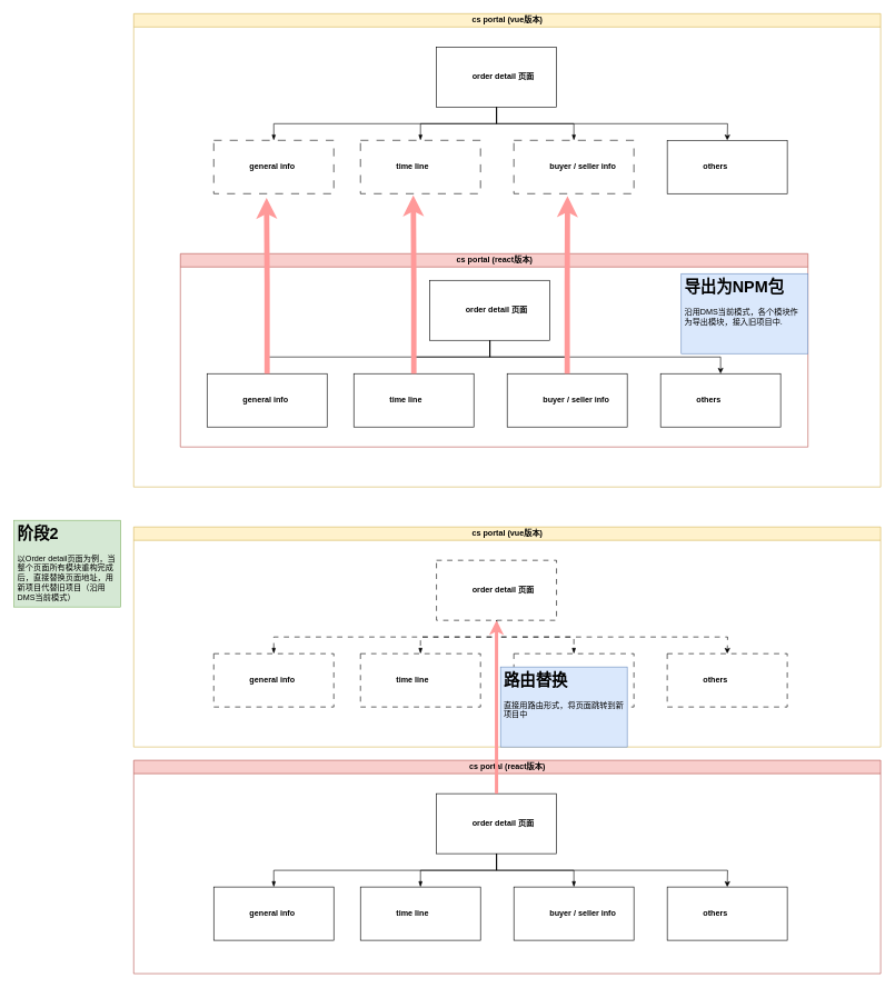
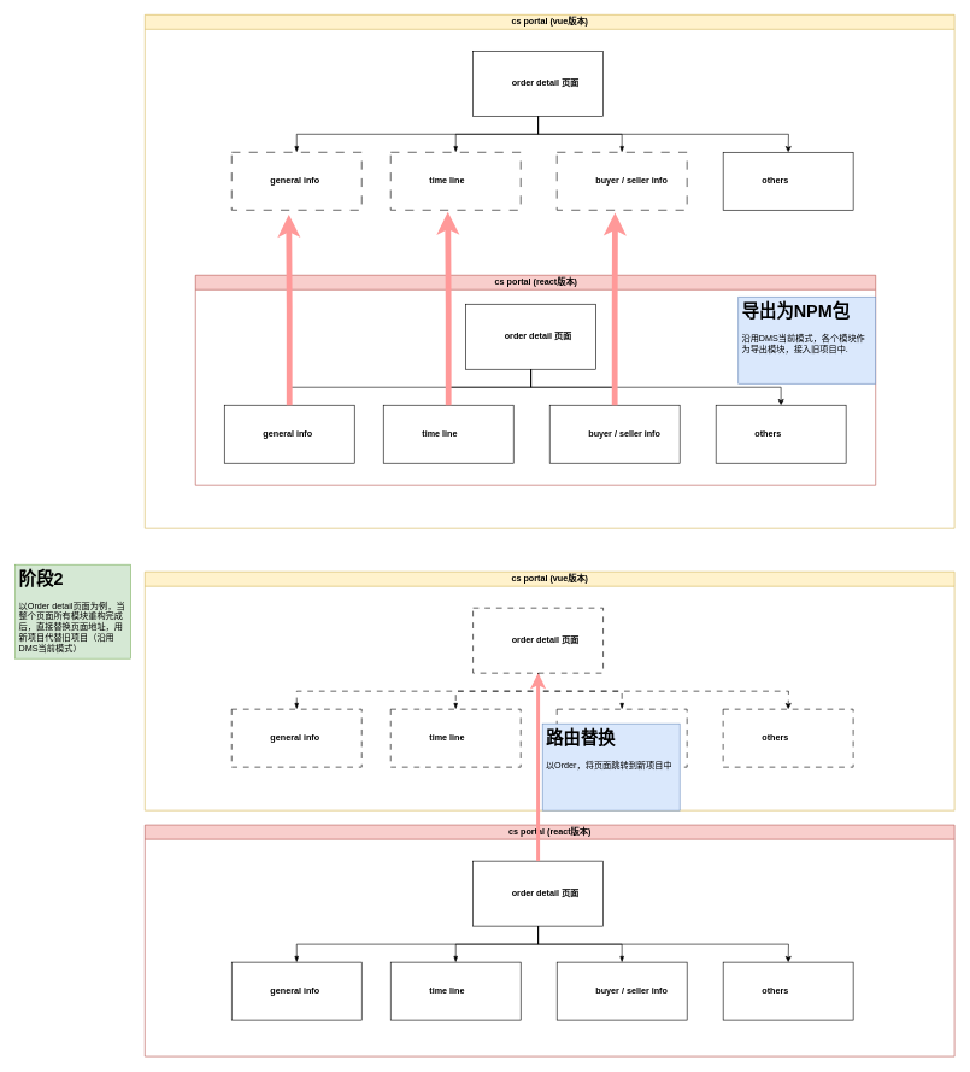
  <mxCell id="0" />
  <mxCell id="1" parent="0" />
  <mxCell id="2" value="cs portal (vue版本)" style="swimlane;html=1;startSize=20;horizontal=1;containerType=tree;glass=0;fillColor=#fff2cc;strokeColor=#d6b656;" parent="1" vertex="1"><mxGeometry x="200" y="20" width="1120" height="710" as="geometry" /></mxCell>
  <mxCell id="3" style="edgeStyle=orthogonalEdgeStyle;rounded=0;orthogonalLoop=1;jettySize=auto;html=1;exitX=0.5;exitY=1;exitDx=0;exitDy=0;entryX=0.5;entryY=0;entryDx=0;entryDy=0;" edge="1" parent="2" source="4"><mxGeometry relative="1" as="geometry"><mxPoint x="890" y="190" as="targetPoint" /></mxGeometry></mxCell>
  <mxCell id="4" value="order detail 页面" style="label;image=https://cdn3.iconfinder.com/data/icons/user-avatars-1/512/users-3-128.png;whiteSpace=wrap;html=1;rounded=0;glass=0;treeMoving=1;treeFolding=1;" vertex="1" parent="2"><mxGeometry x="454" y="50" width="180" height="90" as="geometry" /></mxCell>
  <mxCell id="5" value="" style="endArrow=blockThin;endFill=1;fontSize=11;edgeStyle=elbowEdgeStyle;elbow=vertical;rounded=0;" edge="1" parent="2" source="4" target="6"><mxGeometry relative="1" as="geometry" /></mxCell>
  <mxCell id="6" value="general info" style="label;image=https://cdn3.iconfinder.com/data/icons/user-avatars-1/512/users-10-3-128.png;whiteSpace=wrap;html=1;rounded=0;glass=0;treeFolding=1;treeMoving=1;dashed=1;dashPattern=12 12;" vertex="1" parent="2"><mxGeometry x="120" y="190" width="180" height="80" as="geometry" /></mxCell>
  <mxCell id="7" value="" style="endArrow=blockThin;endFill=1;fontSize=11;edgeStyle=elbowEdgeStyle;elbow=vertical;rounded=0;" edge="1" parent="2" source="4" target="8"><mxGeometry relative="1" as="geometry" /></mxCell>
  <mxCell id="8" value="time line" style="label;image=https://cdn3.iconfinder.com/data/icons/user-avatars-1/512/users-9-2-128.png;whiteSpace=wrap;html=1;rounded=0;glass=0;treeFolding=1;treeMoving=1;dashed=1;dashPattern=12 12;" vertex="1" parent="2"><mxGeometry x="340" y="190" width="180" height="80" as="geometry" /></mxCell>
  <mxCell id="9" value="" style="endArrow=blockThin;endFill=1;fontSize=11;edgeStyle=elbowEdgeStyle;elbow=vertical;rounded=0;" edge="1" parent="2" source="4" target="10"><mxGeometry relative="1" as="geometry" /></mxCell>
  <mxCell id="10" value="buyer / seller info" style="label;image=https://cdn3.iconfinder.com/data/icons/user-avatars-1/512/users-2-128.png;whiteSpace=wrap;html=1;rounded=0;glass=0;dashed=1;dashPattern=12 12;" vertex="1" parent="2"><mxGeometry x="570" y="190" width="180" height="80" as="geometry" /></mxCell>
  <mxCell id="11" value="" style="rounded=1;whiteSpace=wrap;html=1;strokeColor=none;" vertex="1" parent="2"><mxGeometry x="130" y="210" width="40" height="50" as="geometry" /></mxCell>
  <mxCell id="12" value="" style="rounded=1;whiteSpace=wrap;html=1;strokeColor=none;" vertex="1" parent="2"><mxGeometry x="350" y="210" width="40" height="50" as="geometry" /></mxCell>
  <mxCell id="13" value="" style="rounded=1;whiteSpace=wrap;html=1;strokeColor=none;" vertex="1" parent="2"><mxGeometry x="580" y="205" width="40" height="50" as="geometry" /></mxCell>
  <mxCell id="14" value="" style="rounded=1;whiteSpace=wrap;html=1;strokeColor=none;" vertex="1" parent="2"><mxGeometry x="810" y="210" width="40" height="50" as="geometry" /></mxCell>
  <mxCell id="15" value="" style="rounded=1;whiteSpace=wrap;html=1;strokeColor=none;" vertex="1" parent="2"><mxGeometry x="460" y="70" width="40" height="50" as="geometry" /></mxCell>
  <mxCell id="16" value="others" style="label;image=https://cdn3.iconfinder.com/data/icons/user-avatars-1/512/users-2-128.png;whiteSpace=wrap;html=1;rounded=0;glass=0;movable=1;resizable=1;rotatable=1;deletable=1;editable=1;locked=0;connectable=1;" vertex="1" parent="2"><mxGeometry x="800" y="190" width="180" height="80" as="geometry" /></mxCell>
  <mxCell id="17" value="" style="rounded=1;whiteSpace=wrap;html=1;strokeColor=none;" vertex="1" parent="2"><mxGeometry x="810" y="205" width="40" height="50" as="geometry" /></mxCell>
  <mxCell id="18" value="cs portal (react版本)" style="swimlane;html=1;startSize=20;horizontal=1;containerType=tree;glass=0;fillColor=#f8cecc;strokeColor=#b85450;" vertex="1" parent="1"><mxGeometry x="270" y="380" width="941" height="290" as="geometry" /></mxCell>
  <mxCell id="19" style="edgeStyle=orthogonalEdgeStyle;rounded=0;orthogonalLoop=1;jettySize=auto;html=1;exitX=0.5;exitY=1;exitDx=0;exitDy=0;entryX=0.5;entryY=0;entryDx=0;entryDy=0;" edge="1" parent="18" source="20" target="27"><mxGeometry relative="1" as="geometry" /></mxCell>
  <mxCell id="20" value="order detail 页面" style="label;image=https://cdn3.iconfinder.com/data/icons/user-avatars-1/512/users-3-128.png;whiteSpace=wrap;html=1;rounded=0;glass=0;treeMoving=1;treeFolding=1;" vertex="1" parent="18"><mxGeometry x="374" y="40" width="180" height="90" as="geometry" /></mxCell>
  <mxCell id="21" value="" style="endArrow=blockThin;endFill=1;fontSize=11;edgeStyle=elbowEdgeStyle;elbow=vertical;rounded=0;" edge="1" parent="18" source="20" target="22"><mxGeometry relative="1" as="geometry" /></mxCell>
  <mxCell id="22" value="general info" style="label;image=https://cdn3.iconfinder.com/data/icons/user-avatars-1/512/users-10-3-128.png;whiteSpace=wrap;html=1;rounded=0;glass=0;treeFolding=1;treeMoving=1;" vertex="1" parent="18"><mxGeometry x="40" y="180" width="180" height="80" as="geometry" /></mxCell>
  <mxCell id="23" value="" style="endArrow=blockThin;endFill=1;fontSize=11;edgeStyle=elbowEdgeStyle;elbow=vertical;rounded=0;" edge="1" parent="18" source="20" target="24"><mxGeometry relative="1" as="geometry" /></mxCell>
  <mxCell id="24" value="time line" style="label;image=https://cdn3.iconfinder.com/data/icons/user-avatars-1/512/users-9-2-128.png;whiteSpace=wrap;html=1;rounded=0;glass=0;treeFolding=1;treeMoving=1;" vertex="1" parent="18"><mxGeometry x="260" y="180" width="180" height="80" as="geometry" /></mxCell>
  <mxCell id="25" value="" style="endArrow=blockThin;endFill=1;fontSize=11;edgeStyle=elbowEdgeStyle;elbow=vertical;rounded=0;" edge="1" parent="18" source="20" target="26"><mxGeometry relative="1" as="geometry" /></mxCell>
  <mxCell id="26" value="buyer / seller info" style="label;image=https://cdn3.iconfinder.com/data/icons/user-avatars-1/512/users-2-128.png;whiteSpace=wrap;html=1;rounded=0;glass=0;" vertex="1" parent="18"><mxGeometry x="490" y="180" width="180" height="80" as="geometry" /></mxCell>
  <mxCell id="27" value="others" style="label;image=https://cdn3.iconfinder.com/data/icons/user-avatars-1/512/users-2-128.png;whiteSpace=wrap;html=1;rounded=0;glass=0;movable=1;resizable=1;rotatable=1;deletable=1;editable=1;locked=0;connectable=1;" vertex="1" parent="18"><mxGeometry x="720" y="180" width="180" height="80" as="geometry" /></mxCell>
  <mxCell id="28" value="" style="rounded=1;whiteSpace=wrap;html=1;strokeColor=none;" vertex="1" parent="18"><mxGeometry x="50" y="200" width="40" height="50" as="geometry" /></mxCell>
  <mxCell id="29" value="" style="rounded=1;whiteSpace=wrap;html=1;strokeColor=none;" vertex="1" parent="18"><mxGeometry x="270" y="200" width="40" height="50" as="geometry" /></mxCell>
  <mxCell id="30" value="" style="rounded=1;whiteSpace=wrap;html=1;strokeColor=none;" vertex="1" parent="18"><mxGeometry x="500" y="195" width="40" height="50" as="geometry" /></mxCell>
  <mxCell id="31" value="" style="rounded=1;whiteSpace=wrap;html=1;strokeColor=none;" vertex="1" parent="18"><mxGeometry x="730" y="200" width="40" height="50" as="geometry" /></mxCell>
  <mxCell id="32" value="" style="rounded=1;whiteSpace=wrap;html=1;strokeColor=none;" vertex="1" parent="18"><mxGeometry x="380" y="60" width="40" height="50" as="geometry" /></mxCell>
  <mxCell id="33" value="&lt;h1&gt;导出为NPM包&lt;/h1&gt;&lt;p&gt;沿用DMS当前模式，各个模块作为导出模块，接入旧项目中.&lt;/p&gt;" style="text;html=1;strokeColor=#6c8ebf;fillColor=#dae8fc;spacing=5;spacingTop=-20;whiteSpace=wrap;overflow=hidden;rounded=0;" vertex="1" parent="18"><mxGeometry x="751" y="30" width="190" height="120" as="geometry" /></mxCell>
  <mxCell id="34" style="edgeStyle=orthogonalEdgeStyle;rounded=0;orthogonalLoop=1;jettySize=auto;html=1;entryX=0.44;entryY=1.077;entryDx=0;entryDy=0;entryPerimeter=0;strokeWidth=8;strokeColor=#FF9999;" edge="1" parent="1" source="22" target="6"><mxGeometry relative="1" as="geometry" /></mxCell>
  <mxCell id="35" style="edgeStyle=orthogonalEdgeStyle;rounded=0;orthogonalLoop=1;jettySize=auto;html=1;exitX=0.5;exitY=0;exitDx=0;exitDy=0;entryX=0.44;entryY=1.03;entryDx=0;entryDy=0;entryPerimeter=0;strokeWidth=8;strokeColor=#FF9999;" edge="1" parent="1" source="24" target="8"><mxGeometry relative="1" as="geometry" /></mxCell>
  <mxCell id="36" style="edgeStyle=orthogonalEdgeStyle;rounded=0;orthogonalLoop=1;jettySize=auto;html=1;entryX=0.447;entryY=1.046;entryDx=0;entryDy=0;entryPerimeter=0;strokeWidth=8;strokeColor=#FF9999;" edge="1" parent="1" source="26" target="10"><mxGeometry relative="1" as="geometry" /></mxCell>
  <mxCell id="37" value="cs portal (vue版本)" style="swimlane;html=1;startSize=20;horizontal=1;containerType=tree;glass=0;fillColor=#fff2cc;strokeColor=#d6b656;" vertex="1" parent="1"><mxGeometry x="200" y="790" width="1120" height="330" as="geometry" /></mxCell>
  <mxCell id="38" style="edgeStyle=orthogonalEdgeStyle;rounded=0;orthogonalLoop=1;jettySize=auto;html=1;exitX=0.5;exitY=1;exitDx=0;exitDy=0;entryX=0.5;entryY=0;entryDx=0;entryDy=0;dashed=1;dashPattern=8 8;" edge="1" parent="37" source="39"><mxGeometry relative="1" as="geometry"><mxPoint x="890" y="190" as="targetPoint" /></mxGeometry></mxCell>
  <mxCell id="39" value="order detail 页面" style="label;image=https://cdn3.iconfinder.com/data/icons/user-avatars-1/512/users-3-128.png;whiteSpace=wrap;html=1;rounded=0;glass=0;treeMoving=1;treeFolding=1;dashed=1;dashPattern=8 8;" vertex="1" parent="37"><mxGeometry x="454" y="50" width="180" height="90" as="geometry" /></mxCell>
  <mxCell id="40" value="" style="endArrow=blockThin;endFill=1;fontSize=11;edgeStyle=elbowEdgeStyle;elbow=vertical;rounded=0;dashed=1;dashPattern=8 8;" edge="1" parent="37" source="39" target="41"><mxGeometry relative="1" as="geometry" /></mxCell>
  <mxCell id="41" value="general info" style="label;image=https://cdn3.iconfinder.com/data/icons/user-avatars-1/512/users-10-3-128.png;whiteSpace=wrap;html=1;rounded=0;glass=0;treeFolding=1;treeMoving=1;dashed=1;dashPattern=8 8;" vertex="1" parent="37"><mxGeometry x="120" y="190" width="180" height="80" as="geometry" /></mxCell>
  <mxCell id="42" value="" style="endArrow=blockThin;endFill=1;fontSize=11;edgeStyle=elbowEdgeStyle;elbow=vertical;rounded=0;dashed=1;dashPattern=8 8;" edge="1" parent="37" source="39" target="43"><mxGeometry relative="1" as="geometry" /></mxCell>
  <mxCell id="43" value="time line" style="label;image=https://cdn3.iconfinder.com/data/icons/user-avatars-1/512/users-9-2-128.png;whiteSpace=wrap;html=1;rounded=0;glass=0;treeFolding=1;treeMoving=1;dashed=1;dashPattern=8 8;" vertex="1" parent="37"><mxGeometry x="340" y="190" width="180" height="80" as="geometry" /></mxCell>
  <mxCell id="44" value="" style="endArrow=blockThin;endFill=1;fontSize=11;edgeStyle=elbowEdgeStyle;elbow=vertical;rounded=0;dashed=1;dashPattern=8 8;" edge="1" parent="37" source="39" target="45"><mxGeometry relative="1" as="geometry" /></mxCell>
  <mxCell id="45" value="buyer / seller info" style="label;image=https://cdn3.iconfinder.com/data/icons/user-avatars-1/512/users-2-128.png;whiteSpace=wrap;html=1;rounded=0;glass=0;dashed=1;dashPattern=8 8;" vertex="1" parent="37"><mxGeometry x="570" y="190" width="180" height="80" as="geometry" /></mxCell>
  <mxCell id="46" value="" style="rounded=1;whiteSpace=wrap;html=1;strokeColor=none;dashed=1;dashPattern=8 8;" vertex="1" parent="37"><mxGeometry x="130" y="210" width="40" height="50" as="geometry" /></mxCell>
  <mxCell id="47" value="" style="rounded=1;whiteSpace=wrap;html=1;strokeColor=none;dashed=1;dashPattern=8 8;" vertex="1" parent="37"><mxGeometry x="350" y="210" width="40" height="50" as="geometry" /></mxCell>
  <mxCell id="48" value="" style="rounded=1;whiteSpace=wrap;html=1;strokeColor=none;dashed=1;dashPattern=8 8;" vertex="1" parent="37"><mxGeometry x="580" y="205" width="40" height="50" as="geometry" /></mxCell>
  <mxCell id="49" value="" style="rounded=1;whiteSpace=wrap;html=1;strokeColor=none;dashed=1;dashPattern=8 8;" vertex="1" parent="37"><mxGeometry x="810" y="210" width="40" height="50" as="geometry" /></mxCell>
  <mxCell id="50" value="" style="rounded=1;whiteSpace=wrap;html=1;strokeColor=none;dashed=1;dashPattern=8 8;" vertex="1" parent="37"><mxGeometry x="460" y="70" width="40" height="50" as="geometry" /></mxCell>
  <mxCell id="51" value="others" style="label;image=https://cdn3.iconfinder.com/data/icons/user-avatars-1/512/users-2-128.png;whiteSpace=wrap;html=1;rounded=0;glass=0;movable=1;resizable=1;rotatable=1;deletable=1;editable=1;locked=0;connectable=1;dashed=1;dashPattern=8 8;" vertex="1" parent="37"><mxGeometry x="800" y="190" width="180" height="80" as="geometry" /></mxCell>
  <mxCell id="52" value="" style="rounded=1;whiteSpace=wrap;html=1;strokeColor=none;dashed=1;dashPattern=8 8;" vertex="1" parent="37"><mxGeometry x="810" y="205" width="40" height="50" as="geometry" /></mxCell>
- <mxCell id="53" value="&lt;h1&gt;路由替换&lt;/h1&gt;&lt;p&gt;直接用路由形式，将页面跳转到新项目中&lt;/p&gt;" style="text;html=1;strokeColor=#6c8ebf;fillColor=#dae8fc;spacing=5;spacingTop=-20;whiteSpace=wrap;overflow=hidden;rounded=0;" vertex="1" parent="37"><mxGeometry x="550" y="210" width="190" height="120" as="geometry" /></mxCell>
+ <mxCell id="53" value="&lt;h1&gt;路由替换&lt;/h1&gt;&lt;p&gt;以Order，将页面跳转到新项目中&lt;/p&gt;" style="text;html=1;strokeColor=#6c8ebf;fillColor=#dae8fc;spacing=5;spacingTop=-20;whiteSpace=wrap;overflow=hidden;rounded=0;" vertex="1" parent="37"><mxGeometry x="550" y="210" width="190" height="120" as="geometry" /></mxCell>
  <mxCell id="54" value="&lt;h1&gt;阶段2&lt;/h1&gt;&lt;p&gt;以Order detail页面为例，当整个页面所有模块重构完成后，直接替换页面地址，用新项目代替旧项目（沿用DMS当前模式）&lt;/p&gt;" style="text;html=1;strokeColor=#82b366;fillColor=#d5e8d4;spacing=5;spacingTop=-20;whiteSpace=wrap;overflow=hidden;rounded=0;" vertex="1" parent="1"><mxGeometry x="20.5" y="780" width="160" height="130" as="geometry" /></mxCell>
  <mxCell id="55" value="cs portal (react版本)" style="swimlane;html=1;startSize=20;horizontal=1;containerType=tree;glass=0;fillColor=#f8cecc;strokeColor=#b85450;" vertex="1" parent="1"><mxGeometry x="200" y="1140" width="1120" height="320" as="geometry" /></mxCell>
  <mxCell id="56" style="edgeStyle=orthogonalEdgeStyle;rounded=0;orthogonalLoop=1;jettySize=auto;html=1;exitX=0.5;exitY=1;exitDx=0;exitDy=0;entryX=0.5;entryY=0;entryDx=0;entryDy=0;" edge="1" parent="55" source="57"><mxGeometry relative="1" as="geometry"><mxPoint x="890" y="190" as="targetPoint" /></mxGeometry></mxCell>
  <mxCell id="57" value="order detail 页面" style="label;image=https://cdn3.iconfinder.com/data/icons/user-avatars-1/512/users-3-128.png;whiteSpace=wrap;html=1;rounded=0;glass=0;treeMoving=1;treeFolding=1;" vertex="1" parent="55"><mxGeometry x="454" y="50" width="180" height="90" as="geometry" /></mxCell>
  <mxCell id="58" value="" style="endArrow=blockThin;endFill=1;fontSize=11;edgeStyle=elbowEdgeStyle;elbow=vertical;rounded=0;" edge="1" parent="55" source="57" target="59"><mxGeometry relative="1" as="geometry" /></mxCell>
  <mxCell id="59" value="general info" style="label;image=https://cdn3.iconfinder.com/data/icons/user-avatars-1/512/users-10-3-128.png;whiteSpace=wrap;html=1;rounded=0;glass=0;treeFolding=1;treeMoving=1;" vertex="1" parent="55"><mxGeometry x="120" y="190" width="180" height="80" as="geometry" /></mxCell>
  <mxCell id="60" value="" style="endArrow=blockThin;endFill=1;fontSize=11;edgeStyle=elbowEdgeStyle;elbow=vertical;rounded=0;" edge="1" parent="55" source="57" target="61"><mxGeometry relative="1" as="geometry" /></mxCell>
  <mxCell id="61" value="time line" style="label;image=https://cdn3.iconfinder.com/data/icons/user-avatars-1/512/users-9-2-128.png;whiteSpace=wrap;html=1;rounded=0;glass=0;treeFolding=1;treeMoving=1;" vertex="1" parent="55"><mxGeometry x="340" y="190" width="180" height="80" as="geometry" /></mxCell>
  <mxCell id="62" value="" style="endArrow=blockThin;endFill=1;fontSize=11;edgeStyle=elbowEdgeStyle;elbow=vertical;rounded=0;" edge="1" parent="55" source="57" target="63"><mxGeometry relative="1" as="geometry" /></mxCell>
  <mxCell id="63" value="buyer / seller info" style="label;image=https://cdn3.iconfinder.com/data/icons/user-avatars-1/512/users-2-128.png;whiteSpace=wrap;html=1;rounded=0;glass=0;" vertex="1" parent="55"><mxGeometry x="570" y="190" width="180" height="80" as="geometry" /></mxCell>
  <mxCell id="64" value="" style="rounded=1;whiteSpace=wrap;html=1;strokeColor=none;" vertex="1" parent="55"><mxGeometry x="130" y="210" width="40" height="50" as="geometry" /></mxCell>
  <mxCell id="65" value="" style="rounded=1;whiteSpace=wrap;html=1;strokeColor=none;" vertex="1" parent="55"><mxGeometry x="350" y="210" width="40" height="50" as="geometry" /></mxCell>
  <mxCell id="66" value="" style="rounded=1;whiteSpace=wrap;html=1;strokeColor=none;" vertex="1" parent="55"><mxGeometry x="580" y="205" width="40" height="50" as="geometry" /></mxCell>
  <mxCell id="67" value="" style="rounded=1;whiteSpace=wrap;html=1;strokeColor=none;" vertex="1" parent="55"><mxGeometry x="810" y="210" width="40" height="50" as="geometry" /></mxCell>
  <mxCell id="68" value="" style="rounded=1;whiteSpace=wrap;html=1;strokeColor=none;" vertex="1" parent="55"><mxGeometry x="460" y="70" width="40" height="50" as="geometry" /></mxCell>
  <mxCell id="69" value="others" style="label;image=https://cdn3.iconfinder.com/data/icons/user-avatars-1/512/users-2-128.png;whiteSpace=wrap;html=1;rounded=0;glass=0;movable=1;resizable=1;rotatable=1;deletable=1;editable=1;locked=0;connectable=1;" vertex="1" parent="55"><mxGeometry x="800" y="190" width="180" height="80" as="geometry" /></mxCell>
  <mxCell id="70" value="" style="rounded=1;whiteSpace=wrap;html=1;strokeColor=none;" vertex="1" parent="55"><mxGeometry x="810" y="205" width="40" height="50" as="geometry" /></mxCell>
  <mxCell id="71" style="edgeStyle=orthogonalEdgeStyle;rounded=0;orthogonalLoop=1;jettySize=auto;html=1;entryX=0.5;entryY=1;entryDx=0;entryDy=0;strokeColor=#FF9999;strokeWidth=5;" edge="1" parent="1" source="57" target="39"><mxGeometry relative="1" as="geometry" /></mxCell>
